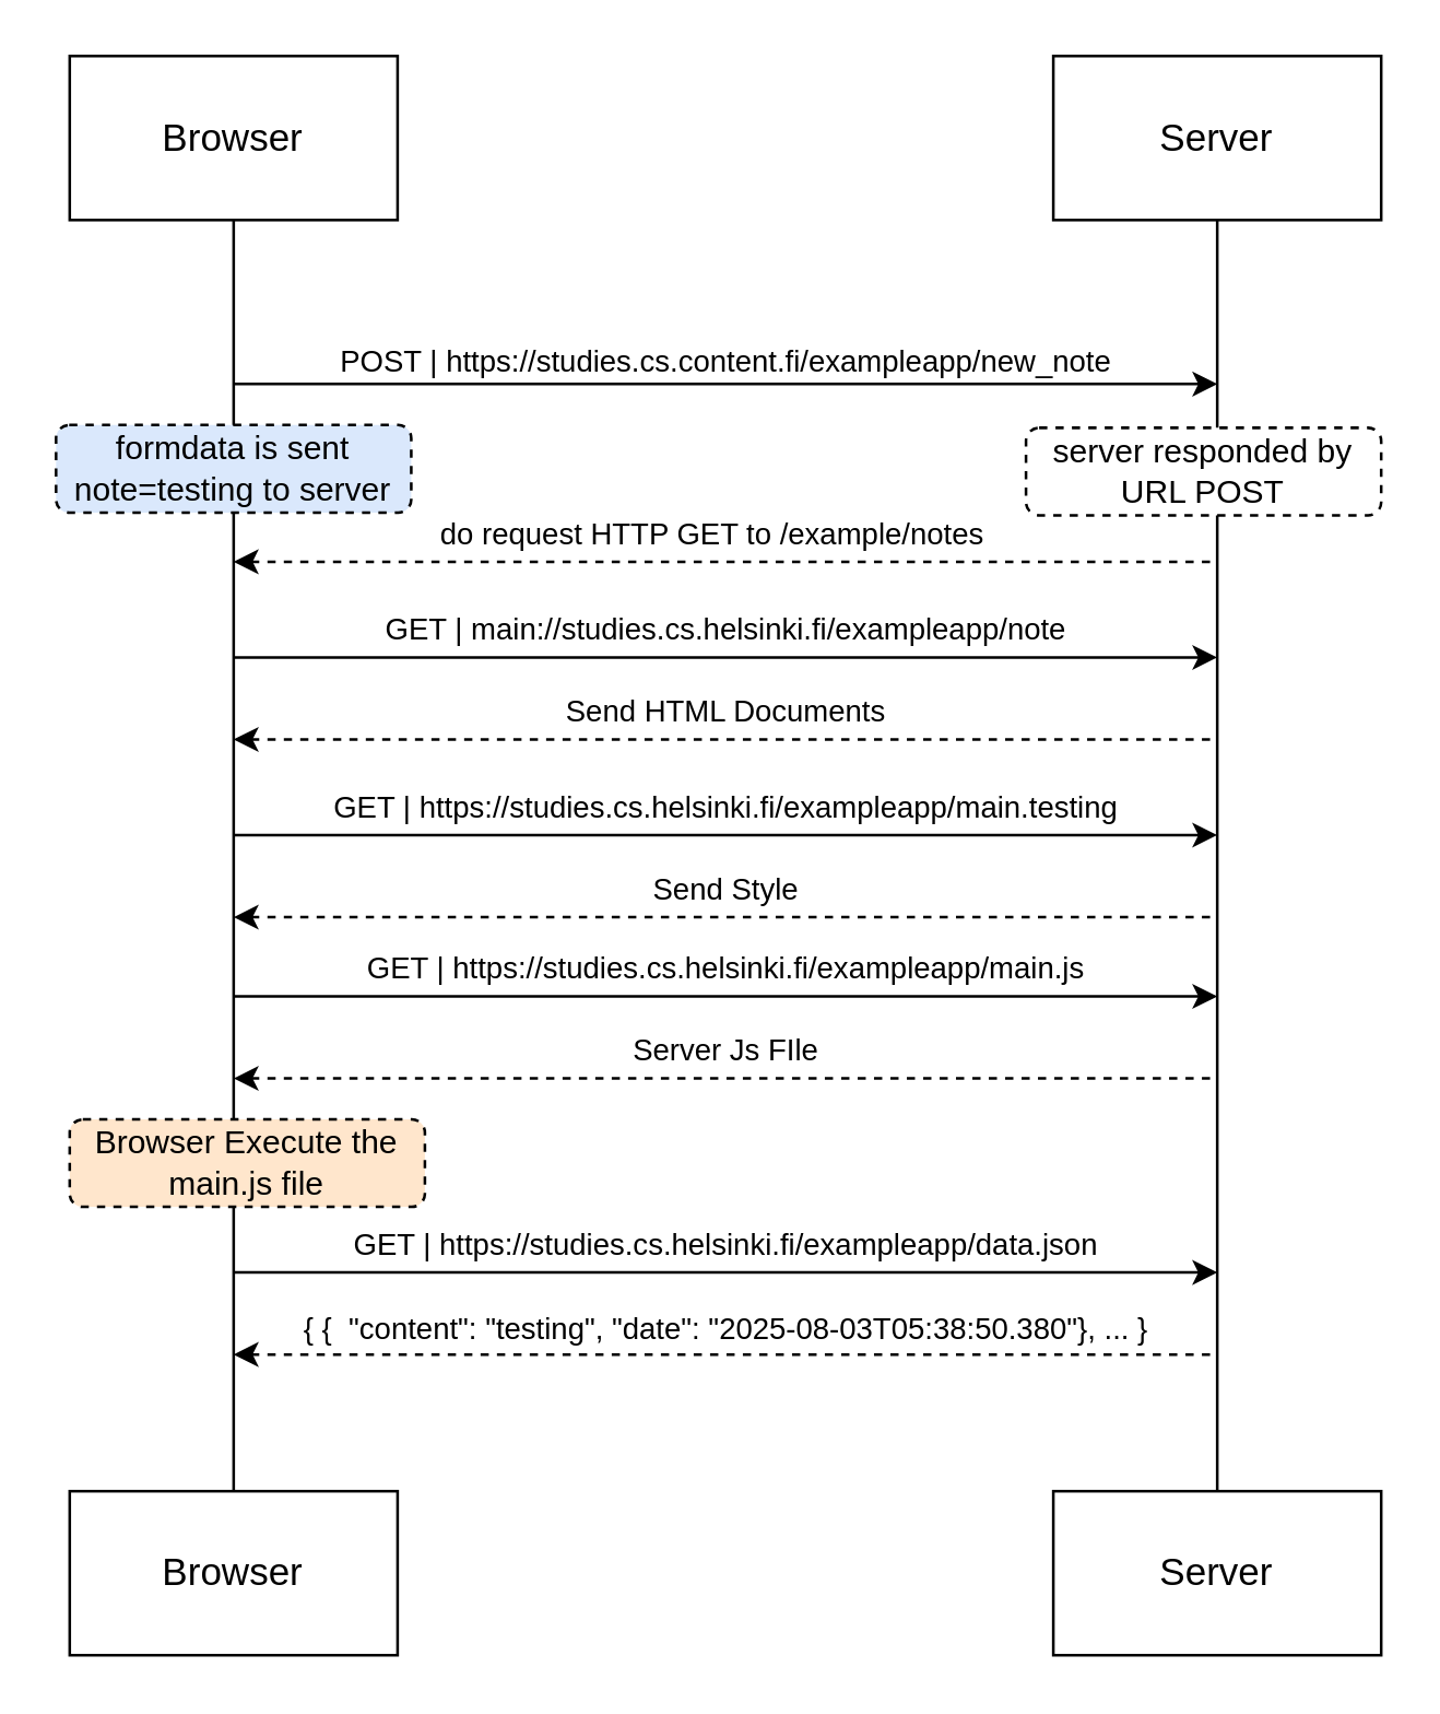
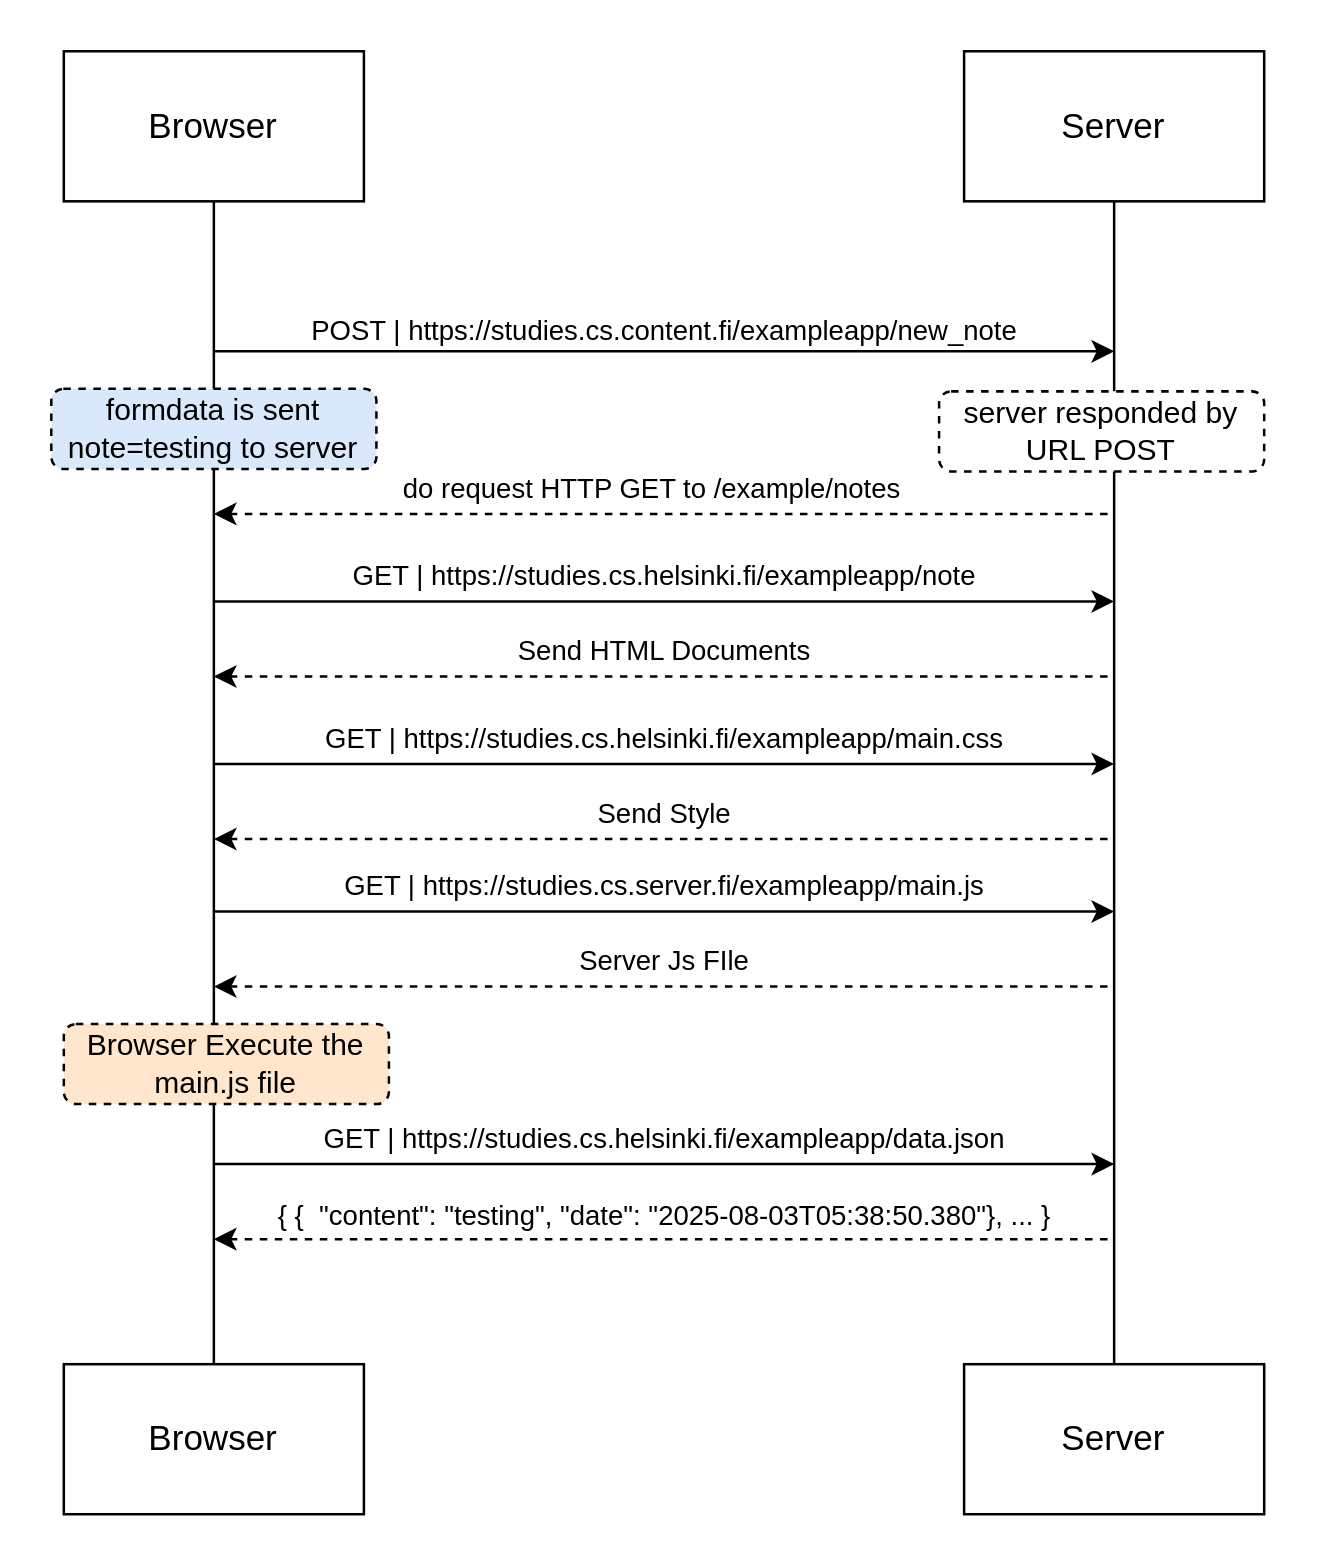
  <mxCell id="0" />
  <mxCell id="1" parent="0" />
  <mxCell id="2" style="rounded=0;orthogonalLoop=1;jettySize=auto;html=1;strokeColor=default;curved=0;endArrow=none;endFill=0;" edge="1" parent="1" source="3" target="5"><mxGeometry relative="1" as="geometry" /></mxCell>
  <mxCell id="3" value="Browser" style="rounded=0;whiteSpace=wrap;html=1;fontStyle=0;fontSize=14;" vertex="1" parent="1"><mxGeometry x="25" y="20" width="120" height="60" as="geometry" /></mxCell>
  <mxCell id="4" value="Server" style="rounded=0;whiteSpace=wrap;html=1;fontStyle=0;fontSize=14;" vertex="1" parent="1"><mxGeometry x="385" y="20" width="120" height="60" as="geometry" /></mxCell>
  <mxCell id="5" value="Browser" style="rounded=0;whiteSpace=wrap;html=1;fontStyle=0;fontSize=14;" vertex="1" parent="1"><mxGeometry x="25" y="545" width="120" height="60" as="geometry" /></mxCell>
  <mxCell id="6" value="Server" style="rounded=0;whiteSpace=wrap;html=1;fontStyle=0;fontSize=14;" vertex="1" parent="1"><mxGeometry x="385" y="545" width="120" height="60" as="geometry" /></mxCell>
  <mxCell id="7" style="rounded=0;orthogonalLoop=1;jettySize=auto;html=1;strokeColor=default;curved=0;endArrow=none;endFill=0;exitX=0.5;exitY=1;exitDx=0;exitDy=0;entryX=0.5;entryY=0;entryDx=0;entryDy=0;" edge="1" parent="1" source="4" target="6"><mxGeometry relative="1" as="geometry"><mxPoint x="345" y="190" as="sourcePoint" /><mxPoint x="345" y="580" as="targetPoint" /></mxGeometry></mxCell>
  <mxCell id="8" value="" style="endArrow=classic;html=1;rounded=0;" edge="1" parent="1"><mxGeometry width="50" height="50" relative="1" as="geometry"><mxPoint x="85" y="140" as="sourcePoint" /><mxPoint x="445" y="140" as="targetPoint" /></mxGeometry></mxCell>
  <mxCell id="9" value="&lt;p&gt;&lt;font face=&quot;Helvetica&quot; style=&quot;color: rgb(0, 0, 0);&quot;&gt;POST |&amp;nbsp;&lt;span style=&quot;text-align: start; text-wrap-mode: wrap;&quot;&gt;https://studies.cs.content.fi/exampleapp/new_note&lt;/span&gt;&lt;/font&gt;&lt;/p&gt;" style="text;html=1;align=center;verticalAlign=middle;resizable=0;points=[];autosize=1;strokeColor=none;fillColor=none;fontSize=11;" vertex="1" parent="1"><mxGeometry x="110" y="107" width="310" height="50" as="geometry" /></mxCell>
  <mxCell id="10" value="formdata is sent note=testing to server" style="rounded=1;whiteSpace=wrap;html=1;dashed=1;fillColor=#dae8fc;" vertex="1" parent="1"><mxGeometry x="20" y="155" width="130" height="32" as="geometry" /></mxCell>
  <mxCell id="11" value="" style="endArrow=classic;html=1;rounded=0;endFill=1;startArrow=none;startFill=0;" edge="1" parent="1"><mxGeometry width="50" height="50" relative="1" as="geometry"><mxPoint x="85" y="240" as="sourcePoint" /><mxPoint x="445" y="240" as="targetPoint" /></mxGeometry></mxCell>
- <mxCell id="12" value="&lt;p&gt;&lt;font face=&quot;Helvetica&quot; style=&quot;color: rgb(0, 0, 0);&quot;&gt;GET |&amp;nbsp;&lt;span style=&quot;text-align: start; text-wrap-mode: wrap;&quot;&gt;main://studies.cs.helsinki.fi/exampleapp/note&lt;/span&gt;&lt;/font&gt;&lt;/p&gt;" style="text;html=1;align=center;verticalAlign=middle;resizable=0;points=[];autosize=1;strokeColor=none;fillColor=none;fontSize=11;" vertex="1" parent="1"><mxGeometry x="130" y="205" width="270" height="50" as="geometry" /></mxCell>
+ <mxCell id="12" value="&lt;p&gt;&lt;font face=&quot;Helvetica&quot; style=&quot;color: rgb(0, 0, 0);&quot;&gt;GET |&amp;nbsp;&lt;span style=&quot;text-align: start; text-wrap-mode: wrap;&quot;&gt;https://studies.cs.helsinki.fi/exampleapp/note&lt;/span&gt;&lt;/font&gt;&lt;/p&gt;" style="text;html=1;align=center;verticalAlign=middle;resizable=0;points=[];autosize=1;strokeColor=none;fillColor=none;fontSize=11;" vertex="1" parent="1"><mxGeometry x="130" y="205" width="270" height="50" as="geometry" /></mxCell>
  <mxCell id="13" value="" style="endArrow=none;html=1;rounded=0;endFill=0;startArrow=classic;startFill=1;dashed=1;" edge="1" parent="1"><mxGeometry width="50" height="50" relative="1" as="geometry"><mxPoint x="85" y="270" as="sourcePoint" /><mxPoint x="445" y="270" as="targetPoint" /></mxGeometry></mxCell>
  <mxCell id="14" value="&lt;p&gt;Send HTML Documents&lt;/p&gt;" style="text;html=1;align=center;verticalAlign=middle;resizable=0;points=[];autosize=1;strokeColor=none;fillColor=none;fontSize=11;" vertex="1" parent="1"><mxGeometry x="195" y="235" width="140" height="50" as="geometry" /></mxCell>
  <mxCell id="15" value="" style="endArrow=classic;html=1;rounded=0;endFill=1;startArrow=none;startFill=0;" edge="1" parent="1"><mxGeometry width="50" height="50" relative="1" as="geometry"><mxPoint x="85" y="305" as="sourcePoint" /><mxPoint x="445" y="305" as="targetPoint" /></mxGeometry></mxCell>
- <mxCell id="16" value="&lt;p&gt;&lt;font face=&quot;Helvetica&quot; style=&quot;color: rgb(0, 0, 0);&quot;&gt;GET |&amp;nbsp;&lt;span style=&quot;text-align: start; text-wrap-mode: wrap;&quot;&gt;https://studies.cs.helsinki.fi/exampleapp/main.testing&lt;/span&gt;&lt;/font&gt;&lt;/p&gt;" style="text;html=1;align=center;verticalAlign=middle;resizable=0;points=[];autosize=1;strokeColor=none;fillColor=none;fontSize=11;" vertex="1" parent="1"><mxGeometry x="120" y="270" width="290" height="50" as="geometry" /></mxCell>
+ <mxCell id="16" value="&lt;p&gt;&lt;font face=&quot;Helvetica&quot; style=&quot;color: rgb(0, 0, 0);&quot;&gt;GET |&amp;nbsp;&lt;span style=&quot;text-align: start; text-wrap-mode: wrap;&quot;&gt;https://studies.cs.helsinki.fi/exampleapp/main.css&lt;/span&gt;&lt;/font&gt;&lt;/p&gt;" style="text;html=1;align=center;verticalAlign=middle;resizable=0;points=[];autosize=1;strokeColor=none;fillColor=none;fontSize=11;" vertex="1" parent="1"><mxGeometry x="120" y="270" width="290" height="50" as="geometry" /></mxCell>
  <mxCell id="17" value="" style="endArrow=none;html=1;rounded=0;endFill=0;startArrow=classic;startFill=1;dashed=1;" edge="1" parent="1"><mxGeometry width="50" height="50" relative="1" as="geometry"><mxPoint x="85" y="335" as="sourcePoint" /><mxPoint x="445" y="335" as="targetPoint" /></mxGeometry></mxCell>
  <mxCell id="18" value="&lt;p&gt;Send Style&lt;/p&gt;" style="text;html=1;align=center;verticalAlign=middle;resizable=0;points=[];autosize=1;strokeColor=none;fillColor=none;fontSize=11;" vertex="1" parent="1"><mxGeometry x="225" y="300" width="80" height="50" as="geometry" /></mxCell>
  <mxCell id="19" value="" style="endArrow=none;html=1;rounded=0;endFill=0;startArrow=classic;startFill=1;dashed=1;" edge="1" parent="1"><mxGeometry width="50" height="50" relative="1" as="geometry"><mxPoint x="85" y="205" as="sourcePoint" /><mxPoint x="445" y="205" as="targetPoint" /></mxGeometry></mxCell>
  <mxCell id="20" value="server responded by URL POST" style="rounded=1;whiteSpace=wrap;html=1;dashed=1;" vertex="1" parent="1"><mxGeometry x="375" y="156" width="130" height="32" as="geometry" /></mxCell>
  <mxCell id="21" value="&lt;p&gt;do request HTTP GET to /example/notes&lt;/p&gt;" style="text;html=1;align=center;verticalAlign=middle;resizable=0;points=[];autosize=1;strokeColor=none;fillColor=none;fontSize=11;" vertex="1" parent="1"><mxGeometry x="150" y="170" width="220" height="50" as="geometry" /></mxCell>
  <mxCell id="22" value="" style="endArrow=classic;html=1;rounded=0;endFill=1;startArrow=none;startFill=0;" edge="1" parent="1"><mxGeometry width="50" height="50" relative="1" as="geometry"><mxPoint x="85" y="364" as="sourcePoint" /><mxPoint x="445" y="364" as="targetPoint" /></mxGeometry></mxCell>
- <mxCell id="23" value="&lt;p&gt;&lt;font face=&quot;Helvetica&quot; style=&quot;color: rgb(0, 0, 0);&quot;&gt;GET |&amp;nbsp;&lt;span style=&quot;text-align: start; text-wrap-mode: wrap;&quot;&gt;https://studies.cs.helsinki.fi/exampleapp/main.js&lt;/span&gt;&lt;/font&gt;&lt;/p&gt;" style="text;html=1;align=center;verticalAlign=middle;resizable=0;points=[];autosize=1;strokeColor=none;fillColor=none;fontSize=11;" vertex="1" parent="1"><mxGeometry x="120" y="329" width="290" height="50" as="geometry" /></mxCell>
+ <mxCell id="23" value="&lt;p&gt;&lt;font face=&quot;Helvetica&quot; style=&quot;color: rgb(0, 0, 0);&quot;&gt;GET |&amp;nbsp;&lt;span style=&quot;text-align: start; text-wrap-mode: wrap;&quot;&gt;https://studies.cs.server.fi/exampleapp/main.js&lt;/span&gt;&lt;/font&gt;&lt;/p&gt;" style="text;html=1;align=center;verticalAlign=middle;resizable=0;points=[];autosize=1;strokeColor=none;fillColor=none;fontSize=11;" vertex="1" parent="1"><mxGeometry x="120" y="329" width="290" height="50" as="geometry" /></mxCell>
  <mxCell id="24" value="" style="endArrow=none;html=1;rounded=0;endFill=0;startArrow=classic;startFill=1;dashed=1;" edge="1" parent="1"><mxGeometry width="50" height="50" relative="1" as="geometry"><mxPoint x="85" y="394" as="sourcePoint" /><mxPoint x="445" y="394" as="targetPoint" /></mxGeometry></mxCell>
  <mxCell id="25" value="&lt;p&gt;Server Js FIle&lt;/p&gt;" style="text;html=1;align=center;verticalAlign=middle;resizable=0;points=[];autosize=1;strokeColor=none;fillColor=none;fontSize=11;" vertex="1" parent="1"><mxGeometry x="225" y="359" width="80" height="50" as="geometry" /></mxCell>
  <mxCell id="26" value="Browser Execute the main.js file" style="rounded=1;whiteSpace=wrap;html=1;dashed=1;fillColor=#ffe6cc;" vertex="1" parent="1"><mxGeometry x="25" y="409" width="130" height="32" as="geometry" /></mxCell>
  <mxCell id="27" value="" style="endArrow=classic;html=1;rounded=0;endFill=1;startArrow=none;startFill=0;" edge="1" parent="1"><mxGeometry width="50" height="50" relative="1" as="geometry"><mxPoint x="85" y="465" as="sourcePoint" /><mxPoint x="445" y="465" as="targetPoint" /></mxGeometry></mxCell>
  <mxCell id="28" value="&lt;p&gt;&lt;font face=&quot;Helvetica&quot; style=&quot;color: rgb(0, 0, 0);&quot;&gt;GET |&amp;nbsp;&lt;span style=&quot;text-align: start; text-wrap-mode: wrap;&quot;&gt;https://studies.cs.helsinki.fi/exampleapp/data.json&lt;/span&gt;&lt;/font&gt;&lt;/p&gt;" style="text;html=1;align=center;verticalAlign=middle;resizable=0;points=[];autosize=1;strokeColor=none;fillColor=none;fontSize=11;" vertex="1" parent="1"><mxGeometry x="115" y="430" width="300" height="50" as="geometry" /></mxCell>
  <mxCell id="29" value="" style="endArrow=none;html=1;rounded=0;endFill=0;startArrow=classic;startFill=1;dashed=1;" edge="1" parent="1"><mxGeometry width="50" height="50" relative="1" as="geometry"><mxPoint x="85" y="495" as="sourcePoint" /><mxPoint x="445" y="495" as="targetPoint" /></mxGeometry></mxCell>
  <mxCell id="30" value="&lt;p&gt;{&lt;span style=&quot;background-color: transparent; color: light-dark(rgb(0, 0, 0), rgb(255, 255, 255));&quot;&gt;&amp;nbsp;{&amp;nbsp; &quot;content&quot;: &quot;testing&quot;,&lt;/span&gt;&lt;span style=&quot;background-color: transparent; color: light-dark(rgb(0, 0, 0), rgb(255, 255, 255));&quot;&gt;&amp;nbsp;&quot;date&quot;: &quot;2025-08-03T05:38:50.380&quot;}, ...&amp;nbsp;&lt;/span&gt;&lt;span style=&quot;background-color: transparent; color: light-dark(rgb(0, 0, 0), rgb(255, 255, 255));&quot;&gt;}&lt;/span&gt;&lt;/p&gt;" style="text;html=1;align=center;verticalAlign=middle;resizable=0;points=[];autosize=1;strokeColor=none;fillColor=none;fontSize=11;" vertex="1" parent="1"><mxGeometry x="100" y="461" width="330" height="50" as="geometry" /></mxCell>
